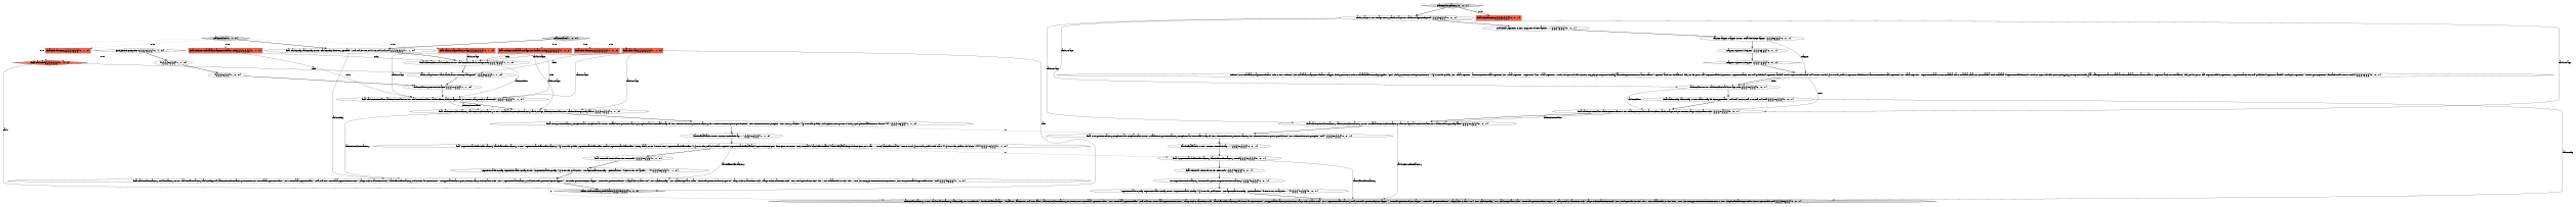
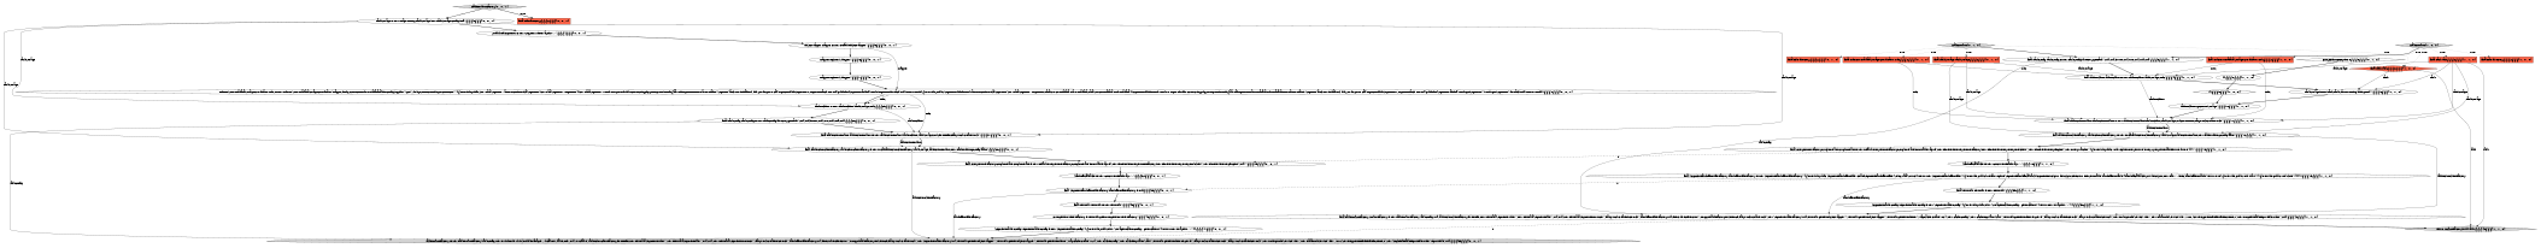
  digraph {
    node [fillcolor=white shape=ellipse style=filled]
    edge [style=bold]
    n1 [label="taskStorage = new HeapMemoryTaskStorage(new TaskStorageConfig(null))@@@3@@@['0', '0', '1']"]
    n2 [label="taskLockbox = new TaskLockbox(taskStorage,mdc)@@@25@@@['0', '0', '1']"]
    n3 [label="final TaskActionClientFactory taskActionClientFactory = new LocalTaskActionClientFactory(taskStorage,taskActionToolbox,new TaskAuditLogConfig(false))@@@28@@@['0', '0', '1']"]
    n4 [label="final TaskActionToolbox taskActionToolbox = new TaskActionToolbox(taskLockbox,taskStorage,mdc,EMITTER,EasyMock.createMock())@@@27@@@['0', '0', '1']"]
    n5 [label="publishedSegments = new CopyOnWriteArrayList<>()@@@4@@@['0', '0', '1']"]
    n6 [label="final TaskConfig taskConfig = new TaskConfig(directory.getPath(),null,null,50000,null,true,null,null,null)@@@26@@@['0', '0', '1']"]
    n7 [fillcolor=lightgray label="taskToolboxFactory = new TaskToolboxFactory(taskConfig,new DruidNode(\"druid/middlemanager\",\"localhost\",false,8091,null,true,false),taskActionClientFactory,EMITTER,new TestDataSegmentPusher(),new TestDataSegmentKiller(),null,null,new TestDataSegmentAnnouncer(),EasyMock.createNiceMock(),handoffNotifierFactory,null,Execs.directExecutor(),NoopJoinableFactory.INSTANCE,EasyMock.createMock(),new SegmentLoaderFactory(null,testUtils.getTestObjectMapper()),testUtils.getTestObjectMapper(),testUtils.getTestIndexIO(),MapCache.create(1024),new CacheConfig(),new CachePopulatorStats(),testUtils.getTestIndexMergerV9(),EasyMock.createNiceMock(),EasyMock.createNiceMock(),new LookupNodeService(\"tier\"),new DataNodeService(\"tier\",1000,ServerType.INDEXER_EXECUTOR,0),new SingleFileTaskReportFileWriter(reportsFile),null)@@@53@@@['0', '0', '1']"]
    n8 [label="final QueryRunnerFactoryConglomerate conglomerate = new DefaultQueryRunnerFactoryConglomerate(ImmutableMap.of(,new TimeseriesQueryRunnerFactory(new TimeseriesQueryQueryToolChest(),new TimeseriesQueryEngine(),null)))@@@29@@@['0', '0', '1']"]
    n9 [label="ObjectMapper mapper = new DefaultObjectMapper()@@@5@@@['0', '0', '1']"]
    n10 [fillcolor=tomato label="final IndexerMetadataStorageCoordinator mdc@@@2@@@['0', '1', '0']" shape=box]
    n11 [label="final TaskActionToolbox taskActionToolbox = new TaskActionToolbox(taskLockbox,taskStorage,mdc,EMITTER,EasyMock.createMock())@@@11@@@['1', '1', '0']"]
    n12 [label="final TaskLockbox taskLockbox = new TaskLockbox(taskStorage,mdc)@@@4@@@['1', '1', '0']"]
    n13 [label="final TaskActionClientFactory taskActionClientFactory = new LocalTaskActionClientFactory(taskStorage,taskActionToolbox,new TaskAuditLogConfig(false))@@@12@@@['1', '1', '0']"]
    n14 [label="taskStorage.insert(task,TaskStatus.running(task.getId()))@@@6@@@['1', '1', '0']"]
    n15 [fillcolor=tomato label="final TaskStorage taskStorage@@@2@@@['0', '1', '0']" shape=box]
    n16 [label="final TaskToolboxFactory toolboxFactory = new TaskToolboxFactory(taskConfig,null,taskActionClientFactory,EMITTER,new TestDataSegmentPusher(),new TestDataSegmentKiller(),null,null,new TestDataSegmentAnnouncer(),EasyMock.createNiceMock(),handoffNotifierFactory,null,Execs.directExecutor(),NoopJoinableFactory.INSTANCE,EasyMock.createMock(),new SegmentLoaderFactory(null,testUtils.getTestObjectMapper()),testUtils.getTestObjectMapper(),testUtils.getTestIndexIO(),MapCache.create(1024),new CacheConfig(),new CachePopulatorStats(),testUtils.getTestIndexMergerV9(),EasyMock.createNiceMock(),EasyMock.createNiceMock(),new LookupNodeService(\"tier\"),new DataNodeService(\"tier\",1000,ServerType.INDEXER_EXECUTOR,0),new NoopTestTaskReportFileWriter(),null)@@@42@@@['1', '1', '0']"]
    n17 [label="final QueryRunnerFactoryConglomerate conglomerate = new DefaultQueryRunnerFactoryConglomerate(ImmutableMap.of(,new TimeseriesQueryRunnerFactory(new TimeseriesQueryQueryToolChest(),new TimeseriesQueryEngine(),new QueryWatcher(){@Override public void registerQueryFuture(Query query,ListenableFuture future){}})))@@@13@@@['1', '1', '0']"]
    n18 [label="SegmentLoaderConfig segmentLoaderConfig = new SegmentLoaderConfig(){@Override public List<StorageLocationConfig> getLocations(){return new ArrayList<>()}}@@@47@@@['0', '0', '1']"]
    n19 [fillcolor=lightgray label="return toolboxFactory.build(task)@@@43@@@['1', '1', '0']" shape=diamond]
    n20 [label="IndexerSQLMetadataStorageCoordinator mdc = new IndexerSQLMetadataStorageCoordinator(mapper,derbyConnectorRule.metadataTablesConfigSupplier().get(),derbyConnectorRule.getConnector()){@Override public Set<DataSegment> announceHistoricalSegments(Set<DataSegment> segments){Set<DataSegment> result = super.edu.fdu.CPPDG.tinypdg.pe.ExpressionInfo@aa188bsegmentsAssert.assertFalse(\"Segment latch not initialized, did you forget to call expectPublishSegments?\",segmentLatch == null)publishedSegments.addAll(result)segments.forEach(null)return result}@Override public SegmentPublishResult announceHistoricalSegments(Set<DataSegment> segments,DataSourceMetadata startMetadata,DataSourceMetadata endMetadata){SegmentPublishResult result = super.edu.fdu.CPPDG.tinypdg.pe.ExpressionInfo@aa18afsegmentsstartMetadataendMetadataAssert.assertFalse(\"Segment latch not initialized, did you forget to call expectPublishSegments?\",segmentLatch == null)publishedSegments.addAll(result.getSegments())result.getSegments().forEach(null)return result}}@@@8@@@['0', '0', '1']"]
    n21 [fillcolor=lightgray label="makeToolboxFactory['0', '0', '1']" shape=diamond]
    n22 [fillcolor=tomato label="final File directory@@@2@@@['0', '0', '1']" shape=box]
    n23 [fillcolor=tomato label="final Task task@@@2@@@['1', '1', '0']" shape=box]
    n24 [label="taskLockbox.syncFromStorage()@@@10@@@['1', '1', '0']"]
    n25 [label="SegmentLoaderConfig segmentLoaderConfig = new SegmentLoaderConfig(){@Override public List<StorageLocationConfig> getLocations(){return new ArrayList<>()}}@@@36@@@['1', '1', '0']"]
    n26 [label="handOffCallbacks = new ConcurrentHashMap<>()@@@18@@@['1', '1', '0']"]
    n27 [label="final SegmentHandoffNotifierFactory handoffNotifierFactory = new SegmentHandoffNotifierFactory(){@Override public SegmentHandoffNotifier createSegmentHandoffNotifier(String dataSource){return new SegmentHandoffNotifier(){@Override public boolean registerSegmentHandoffCallback(SegmentDescriptor descriptor,Executor exec,Runnable handOffRunnable){handOffCallbacks.put(descriptor,new Pair<>(exec,handOffRunnable))return true}@Override public void start(){}@Override public void close(){}}}}@@@19@@@['1', '1', '0']"]
    n28 [label="final SegmentHandoffNotifierFactory handoffNotifierFactory = null@@@33@@@['0', '0', '1']"]
    n29 [label="final TestUtils testUtils = new TestUtils()@@@35@@@['1', '1', '0']"]
    n30 [label="final TestUtils testUtils = new TestUtils()@@@45@@@['0', '0', '1']"]
    n31 [label="rowIngestionMetersFactory = testUtils.getRowIngestionMetersFactory()@@@46@@@['0', '0', '1']"]
-   n32 [label="mapper.registerSubtypes()@@@7@@@['0', '0', '1']" shape=diamond]
+   n32 [label="mapper.registerSubtypes()@@@7@@@['0', '0', '1']"]
    n33 [fillcolor=tomato label="final Task task@@@2@@@['1', '0', '0']" shape=diamond]
    n34 [label="EntryExistsException e@@@8@@@['0', '1', '0']" shape=diamond]
    n35 [label="{}@@@8@@@['1', '1', '0']"]
-   n36 [label="{}@@@8@@@['1', '0', '0']"]
+   n36 [label="{}@@@8@@@['1', '0', '0']" shape=diamond]
    n37 [label="handOffCallbacks = new ConcurrentHashMap<>()@@@32@@@['0', '0', '1']"]
    n38 [fillcolor=lightgray label="makeToolbox['1', '0', '0']" shape=diamond]
    n39 [label="final TaskConfig taskConfig = new TaskConfig(directory.getPath(),null,null,50000,null,true,null,null,null)@@@3@@@['1', '1', '0']"]
    n40 [fillcolor=tomato label="final IndexerMetadataStorageCoordinator mdc@@@2@@@['1', '0', '0']" shape=box]
    n41 [fillcolor=tomato label="final File directory@@@2@@@['1', '0', '0']" shape=box]
    n42 [fillcolor=tomato label="final File directory@@@2@@@['0', '1', '0']" shape=box]
    n43 [label="mapper.registerSubtypes()@@@6@@@['0', '0', '1']"]
    n44 [fillcolor=lightgray label="makeToolbox['0', '1', '0']" shape=diamond]
    n1 -> n2 [label=taskStorage style=solid]
    n1 -> n3 [label=taskStorage style=solid]
    n1 -> n4 [label=taskStorage style=solid]
    n1 -> n5
    n2 -> n4 [label=taskLockbox style=solid]
    n2 -> n6
    n3 -> n7 [label=taskActionClientFactory style=solid]
    n3 -> n8
    n4 -> n3 [label=taskActionToolbox style=solid]
    n4 -> n3
    n5 -> n9
    n6 -> n4
    n6 -> n7 [label=taskConfig style=solid]
    n8 -> n37
    n9 -> n20 [label=mapper style=solid]
    n9 -> n43
    n10 -> n11 [label=mdc style=solid]
    n10 -> n12 [label=mdc style=solid]
    n11 -> n13
    n11 -> n13 [label=taskActionToolbox style=solid]
    n12 -> n11 [label=taskLockbox style=solid]
    n12 -> n14
    n13 -> n16 [label=taskActionClientFactory style=solid]
    n13 -> n17
    n14 -> n24
    n15 -> n11 [label=taskStorage style=solid]
    n15 -> n12 [label=taskStorage style=solid]
    n15 -> n13 [label=taskStorage style=solid]
    n16 -> n7 [label=0 style=dashed]
    n16 -> n19
    n17 -> n8 [label=0 style=dashed]
    n17 -> n26
    n18 -> n7
    n20 -> n2 [label=mdc style=solid]
    n20 -> n2
    n20 -> n4 [label=mdc style=solid]
    n21 -> n1
    n21 -> n22 [label=true]
    n23 -> n11 [label=taskStorage style=solid]
    n23 -> n12 [label=taskStorage style=solid]
    n23 -> n13 [label=taskStorage style=solid]
    n23 -> n14 [label=task style=solid]
    n23 -> n19 [label=task style=solid]
    n24 -> n11
    n25 -> n16
    n26 -> n27
    n27 -> n16 [label=handoffNotifierFactory style=solid]
    n27 -> n28 [label=0 style=dashed]
    n27 -> n29
    n28 -> n7 [label=handoffNotifierFactory style=solid]
    n28 -> n30
    n29 -> n25
    n30 -> n31
    n31 -> n18
    n32 -> n20
    n33 -> n14 [label=task style=solid]
    n33 -> n19 [label=task style=solid]
    n34 -> n35
    n35 -> n36
    n36 -> n24
    n37 -> n28
    n38 -> n23 [label=true style=dotted]
-   n34 -> n33 [label=true style=dotted]
+   n38 -> n33 [label=true style=dotted]
    n38 -> n39
    n38 -> n40 [label=true style=dotted]
    n38 -> n41 [label=true style=dotted]
    n39 -> n12
    n39 -> n16 [label=taskConfig style=solid]
    n40 -> n11 [label=mdc style=solid]
    n40 -> n12 [label=mdc style=solid]
    n43 -> n32
    n44 -> n10 [label=true style=dotted]
    n44 -> n15 [label=true style=dotted]
    n44 -> n33 [label=true style=dotted]
    n44 -> n39
    n44 -> n42 [label=true style=dotted]
  }
